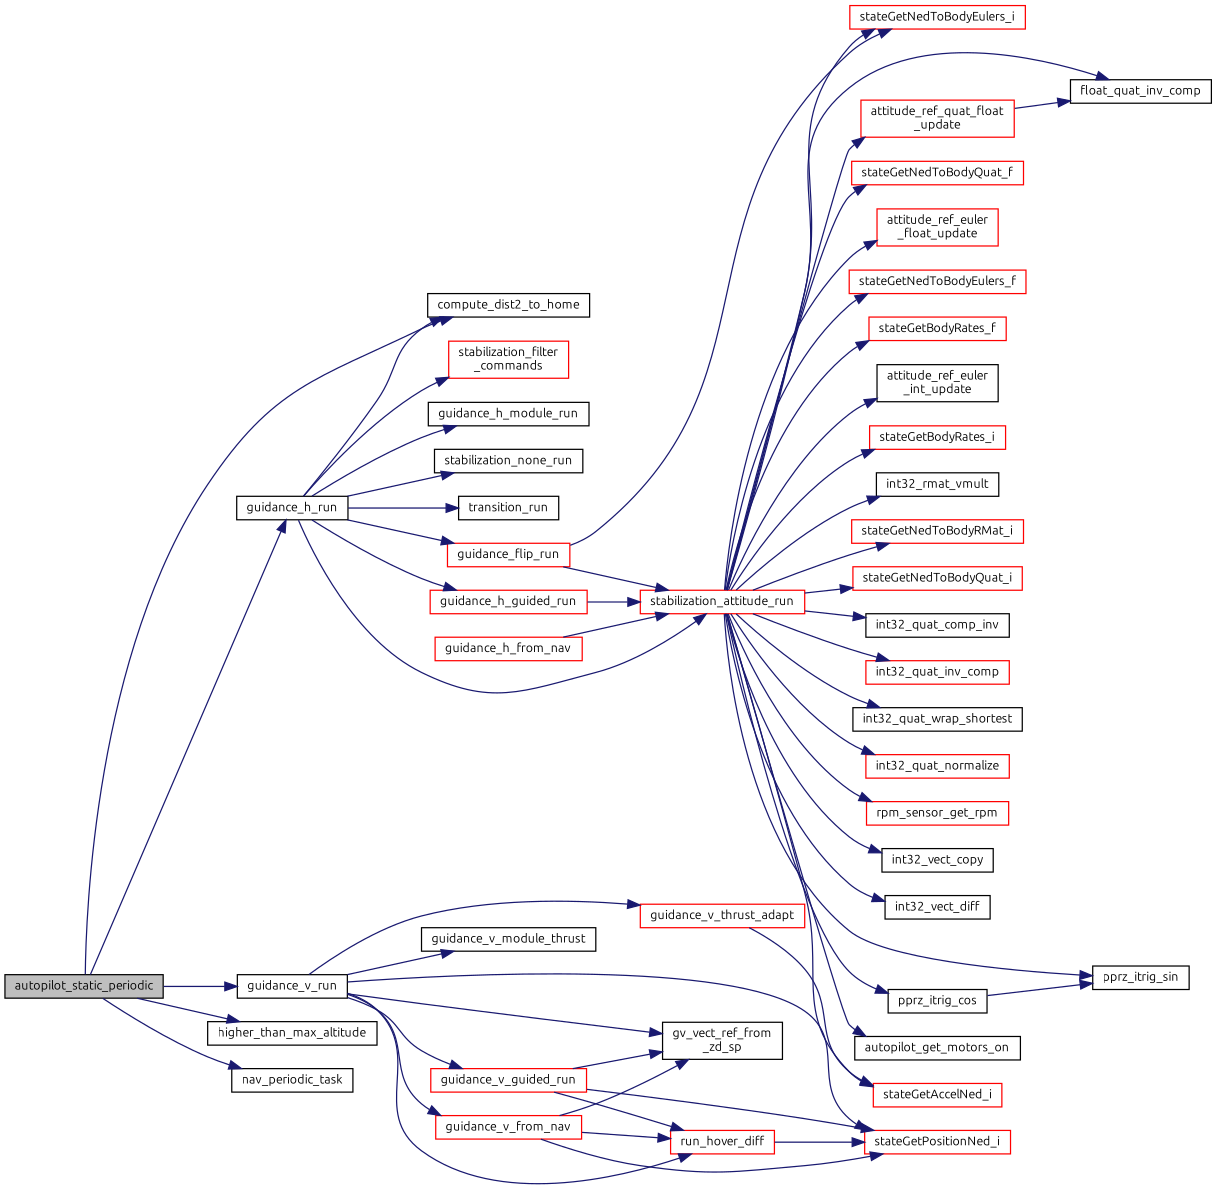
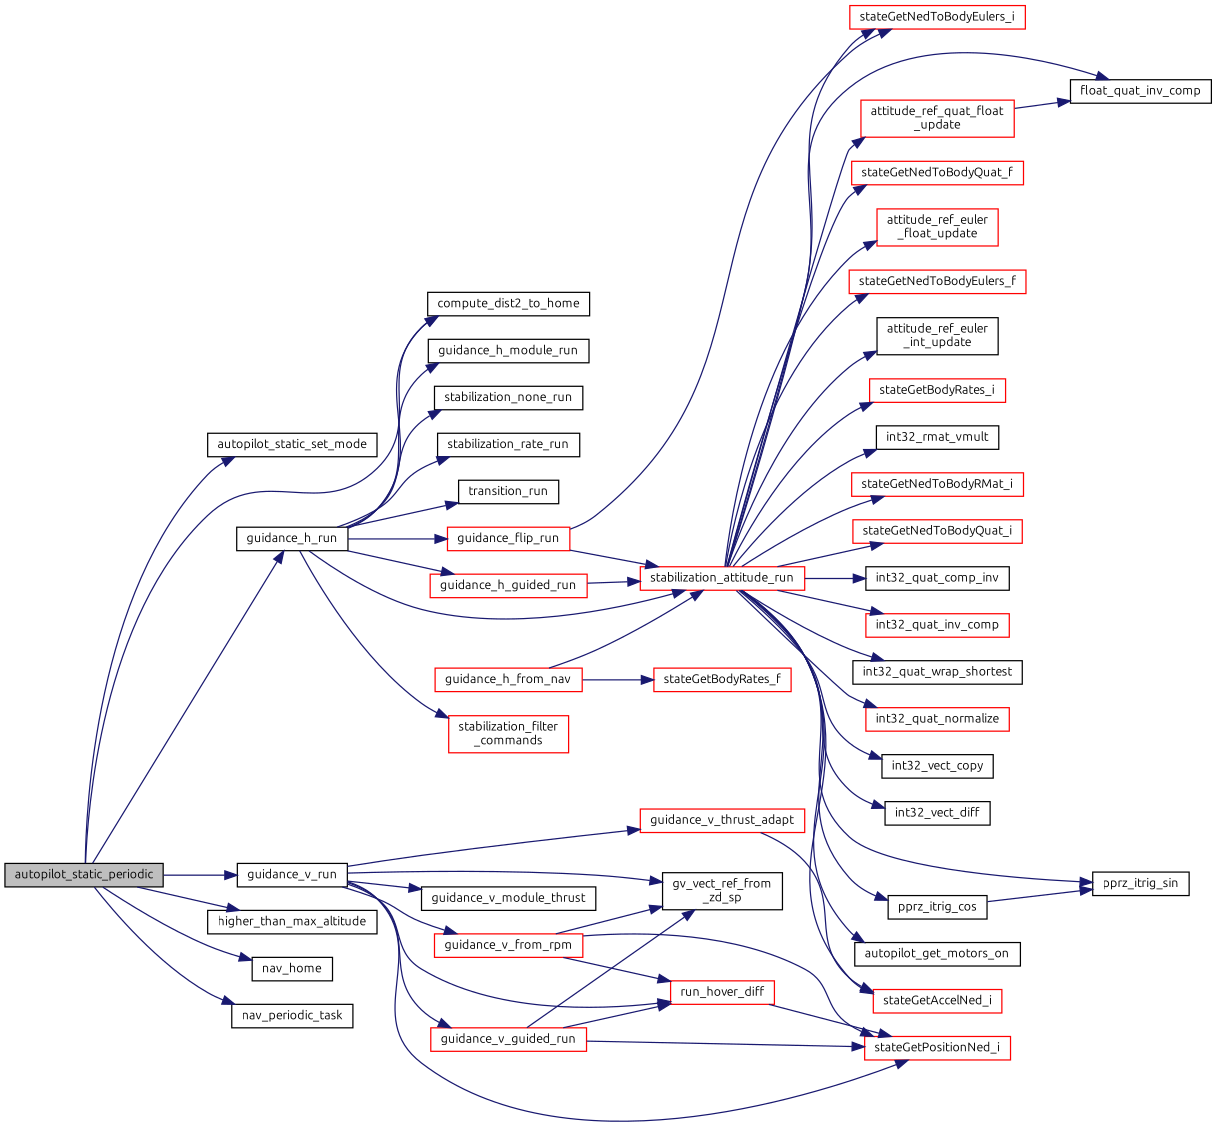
  digraph {
    fontname=Ubuntu
    rankdir=LR
    node [color=black fillcolor=white fontname=Ubuntu fontsize=10 shape=record style=filled]
    edge [color=midnightblue fontname=Ubuntu fontsize=10 labelfontname=FreeSans labelfontsize=10 style=solid]
    n1 [fillcolor=grey75 fontcolor=black height=0.2 label=autopilot_static_periodic width=0.4]
+   n2 [height=0.2 label=autopilot_static_set_mode width=0.4]
    n3 [height=0.2 label=compute_dist2_to_home width=0.4]
    n4 [height=0.2 label=guidance_h_run width=0.4]
    n5 [height=0.2 label=guidance_v_run width=0.4]
    n6 [height=0.2 label=higher_than_max_altitude width=0.4]
+   n7 [height=0.2 label=nav_home width=0.4]
    n8 [height=0.2 label=nav_periodic_task width=0.4]
    n9 [height=0.2 label=stabilization_none_run width=0.4]
+   n10 [height=0.2 label=stabilization_rate_run width=0.4]
    n11 [height=0.2 label=transition_run width=0.4]
    n12 [color=red height=0.2 label=stabilization_attitude_run width=0.4]
    n13 [color=red height=0.2 label="stabilization_filter\l_commands" width=0.4]
    n14 [color=red height=0.2 label=guidance_h_guided_run width=0.4]
    n15 [height=0.2 label=guidance_h_module_run width=0.4]
    n16 [color=red height=0.2 label=guidance_flip_run width=0.4]
    n17 [color=red height=0.2 label=guidance_v_thrust_adapt width=0.4]
    n18 [color=red height=0.2 label=stateGetPositionNed_i width=0.4]
    n19 [height=0.2 label="gv_vect_ref_from\l_zd_sp" width=0.4]
    n20 [color=red height=0.2 label=run_hover_diff width=0.4]
    n21 [color=red height=0.2 label=guidance_v_guided_run width=0.4]
    n22 [height=0.2 label=guidance_v_module_thrust width=0.4]
-   n23 [color=red height=0.2 label=guidance_v_from_nav width=0.4]
+   n23 [color=red height=0.2 label=guidance_v_from_rpm width=0.4]
    n24 [color=red height=0.2 label="attitude_ref_euler\l_float_update" width=0.4]
    n25 [color=red height=0.2 label=stateGetNedToBodyEulers_f width=0.4]
    n26 [color=red height=0.2 label=stateGetBodyRates_f width=0.4]
    n27 [height=0.2 label="attitude_ref_euler\l_int_update" width=0.4]
    n28 [color=red height=0.2 label=stateGetNedToBodyEulers_i width=0.4]
    n29 [color=red height=0.2 label=stateGetBodyRates_i width=0.4]
    n30 [color=red height=0.2 label=stateGetAccelNed_i width=0.4]
    n31 [height=0.2 label=int32_rmat_vmult width=0.4]
    n32 [color=red height=0.2 label=stateGetNedToBodyRMat_i width=0.4]
    n33 [color=red height=0.2 label=stateGetNedToBodyQuat_i width=0.4]
    n34 [height=0.2 label=int32_quat_comp_inv width=0.4]
    n35 [color=red height=0.2 label=int32_quat_inv_comp width=0.4]
    n36 [height=0.2 label=int32_quat_wrap_shortest width=0.4]
    n37 [color=red height=0.2 label=int32_quat_normalize width=0.4]
-   n38 [color=red height=0.2 label=rpm_sensor_get_rpm width=0.4]
    n39 [height=0.2 label=int32_vect_copy width=0.4]
    n40 [height=0.2 label=int32_vect_diff width=0.4]
    n41 [height=0.2 label=pprz_itrig_sin width=0.4]
    n42 [height=0.2 label=pprz_itrig_cos width=0.4]
    n43 [height=0.2 label=autopilot_get_motors_on width=0.4]
    n44 [color=red height=0.2 label="attitude_ref_quat_float\l_update" width=0.4]
    n45 [height=0.2 label=float_quat_inv_comp width=0.4]
    n46 [color=red height=0.2 label=stateGetNedToBodyQuat_f width=0.4]
    n47 [color=red height=0.2 label=guidance_h_from_nav width=0.4]
+   n1 -> n2
    n1 -> n3
    n1 -> n4
    n1 -> n5
    n1 -> n6
+   n1 -> n7
    n1 -> n8
    n4 -> n3
    n4 -> n9
+   n4 -> n10
    n4 -> n11
    n4 -> n12
    n4 -> n13
    n4 -> n14
    n4 -> n15
    n4 -> n16
    n5 -> n17
    n5 -> n18
    n5 -> n19
    n5 -> n20
    n5 -> n21
    n5 -> n22
    n5 -> n23
    n12 -> n24
    n12 -> n25
-   n12 -> n26
+   n47 -> n26
    n12 -> n27
    n12 -> n28
    n12 -> n29
    n12 -> n30
    n12 -> n31
    n12 -> n32
    n12 -> n33
    n12 -> n34
    n12 -> n35
    n12 -> n36
    n12 -> n37
-   n12 -> n38
    n12 -> n39
    n12 -> n40
    n12 -> n41
    n12 -> n42
    n12 -> n43
    n12 -> n44
    n12 -> n45
    n12 -> n46
    n14 -> n12
    n16 -> n12
    n16 -> n28
    n17 -> n30
    n20 -> n18
    n21 -> n18
    n21 -> n19
    n21 -> n20
    n23 -> n18
    n23 -> n19
    n23 -> n20
    n42 -> n41
    n44 -> n45
    n47 -> n12
  }
